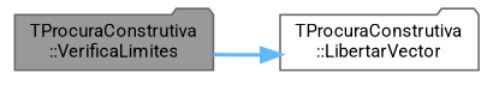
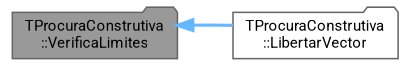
  digraph {
    rankdir=LR
    fontname=Roboto
    node [fontname=Roboto fontsize=10 shape=folder style=filled]
    n1 [color=gray40 fillcolor=grey60 fontcolor=black height=0.2 label="TProcuraConstrutiva\l::VerificaLimites" width=0.4]
    n2 [color=grey40 fillcolor=white height=0.2 label="TProcuraConstrutiva\l::LibertarVector" width=0.4]
-   n1 -> n2 [color=steelblue1 fontname=Roboto fontsize=10 labelfontname=Helvetica labelfontsize=10 style=bold]
+   n2 -> n1 [color=steelblue1 fontname=Roboto fontsize=10 labelfontname=Helvetica labelfontsize=10 style=bold]
  }
